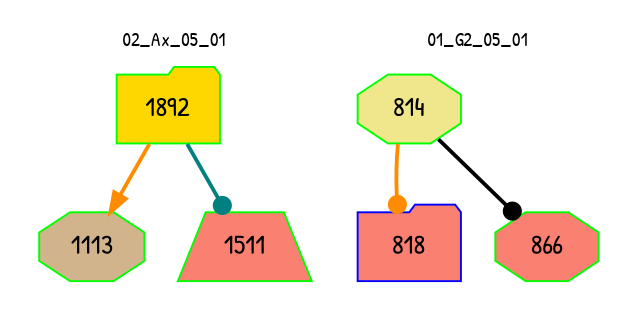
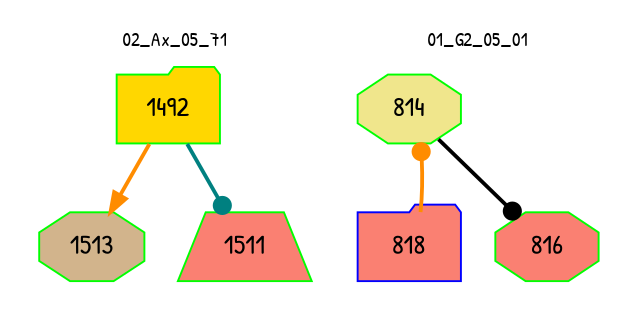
  digraph {
    fontname="Patrick Hand"
    node [color=green fillcolor=salmon fontname="Patrick Hand" shape=octagon style=filled]
    edge [arrowhead=dot color=darkorange fontname="Patrick Hand" style=bold]
-   n1 [fillcolor=gold label=1892 shape=folder]
-   n2 [fillcolor=tan label=1113]
+   n1 [fillcolor=gold label=1492 shape=folder]
+   n2 [fillcolor=tan label=1513]
    n3 [label=1511 shape=trapezium]
    n4 [fillcolor=khaki label=814]
    n5 [color=blue label=818 shape=folder]
-   n6 [label=866]
+   n6 [label=816]
    subgraph cluster_1 {
      color=white
      fontsize=10
-     label="02_Ax_05_01"
+     label="02_Ax_05_71"
      n1
      n2
      n3
    }
    subgraph cluster_2 {
      color=white
      fontsize=10
      label="01_G2_05_01"
      n4
      n5
      n6
    }
    n1 -> n2 [arrowhead=normal]
    n1 -> n3 [color=teal]
-   n4 -> n5
+   n5 -> n4
    n4 -> n6 [color=black]
  }
